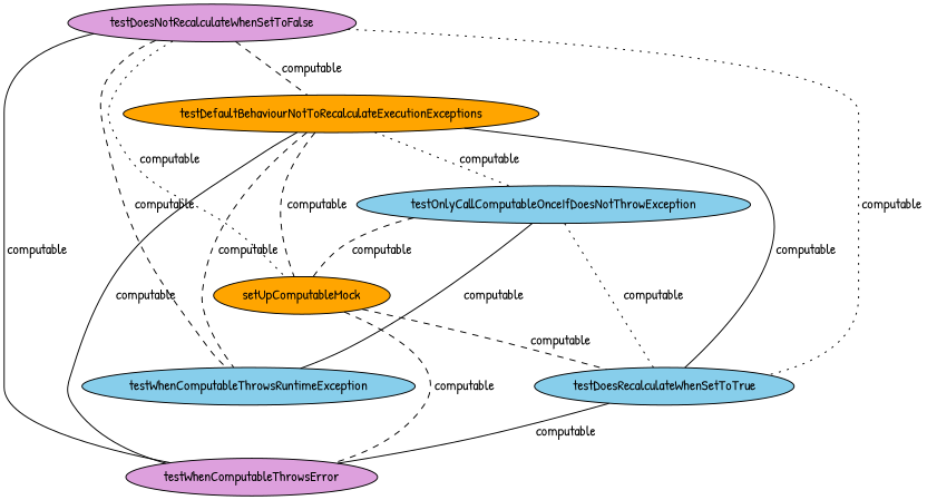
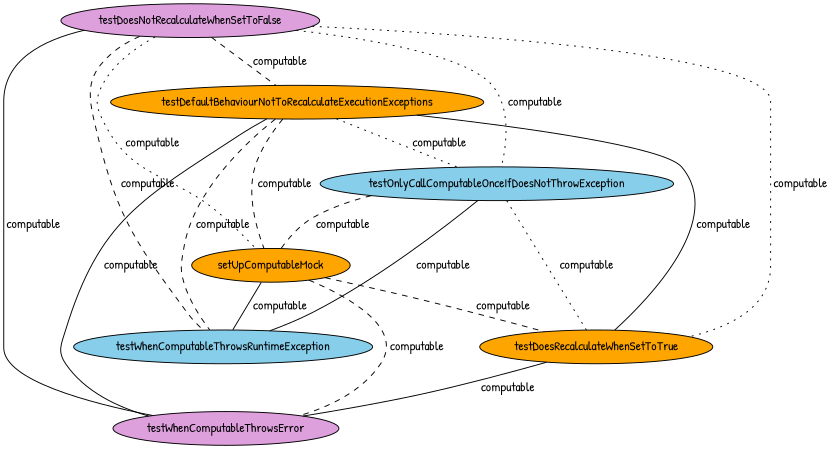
  digraph {
    fontname="Patrick Hand"
    node [fillcolor=orange fontname="Patrick Hand" style=filled]
    edge [dir=none fontname="Patrick Hand" style=dashed]
    testDoesNotRecalculateWhenSetToFalse [fillcolor=plum]
    testDefaultBehaviourNotToRecalculateExecutionExceptions
    testOnlyCallComputableOnceIfDoesNotThrowException [fillcolor=skyblue]
    setUpComputableMock
-   testDoesRecalculateWhenSetToTrue [fillcolor=skyblue]
+   testDoesRecalculateWhenSetToTrue
    testWhenComputableThrowsError [fillcolor=plum]
    testWhenComputableThrowsRuntimeException [fillcolor=skyblue]
    testDoesNotRecalculateWhenSetToFalse -> testDefaultBehaviourNotToRecalculateExecutionExceptions [label=" computable"]
+   testDoesNotRecalculateWhenSetToFalse -> testOnlyCallComputableOnceIfDoesNotThrowException [label=" computable" style=dotted]
    testDoesNotRecalculateWhenSetToFalse -> setUpComputableMock [label=" computable" style=dotted]
    testDoesNotRecalculateWhenSetToFalse -> testDoesRecalculateWhenSetToTrue [label=" computable" style=dotted]
    testDoesNotRecalculateWhenSetToFalse -> testWhenComputableThrowsError [label=" computable" style=solid]
    testDoesNotRecalculateWhenSetToFalse -> testWhenComputableThrowsRuntimeException [label=" computable"]
    testDefaultBehaviourNotToRecalculateExecutionExceptions -> testOnlyCallComputableOnceIfDoesNotThrowException [label=" computable" style=dotted]
    testDefaultBehaviourNotToRecalculateExecutionExceptions -> setUpComputableMock [label=" computable"]
    testDefaultBehaviourNotToRecalculateExecutionExceptions -> testDoesRecalculateWhenSetToTrue [label=" computable" style=solid]
    testDefaultBehaviourNotToRecalculateExecutionExceptions -> testWhenComputableThrowsError [label=" computable" style=solid]
    testDefaultBehaviourNotToRecalculateExecutionExceptions -> testWhenComputableThrowsRuntimeException [label=" computable"]
    testOnlyCallComputableOnceIfDoesNotThrowException -> setUpComputableMock [label=" computable"]
    testOnlyCallComputableOnceIfDoesNotThrowException -> testDoesRecalculateWhenSetToTrue [label=" computable" style=dotted]
    testOnlyCallComputableOnceIfDoesNotThrowException -> testWhenComputableThrowsRuntimeException [label=" computable" style=solid]
    setUpComputableMock -> testDoesRecalculateWhenSetToTrue [label=" computable"]
    setUpComputableMock -> testWhenComputableThrowsError [label=" computable"]
+   setUpComputableMock -> testWhenComputableThrowsRuntimeException [label=" computable" style=solid]
    testDoesRecalculateWhenSetToTrue -> testWhenComputableThrowsError [label=" computable" style=solid]
  }
